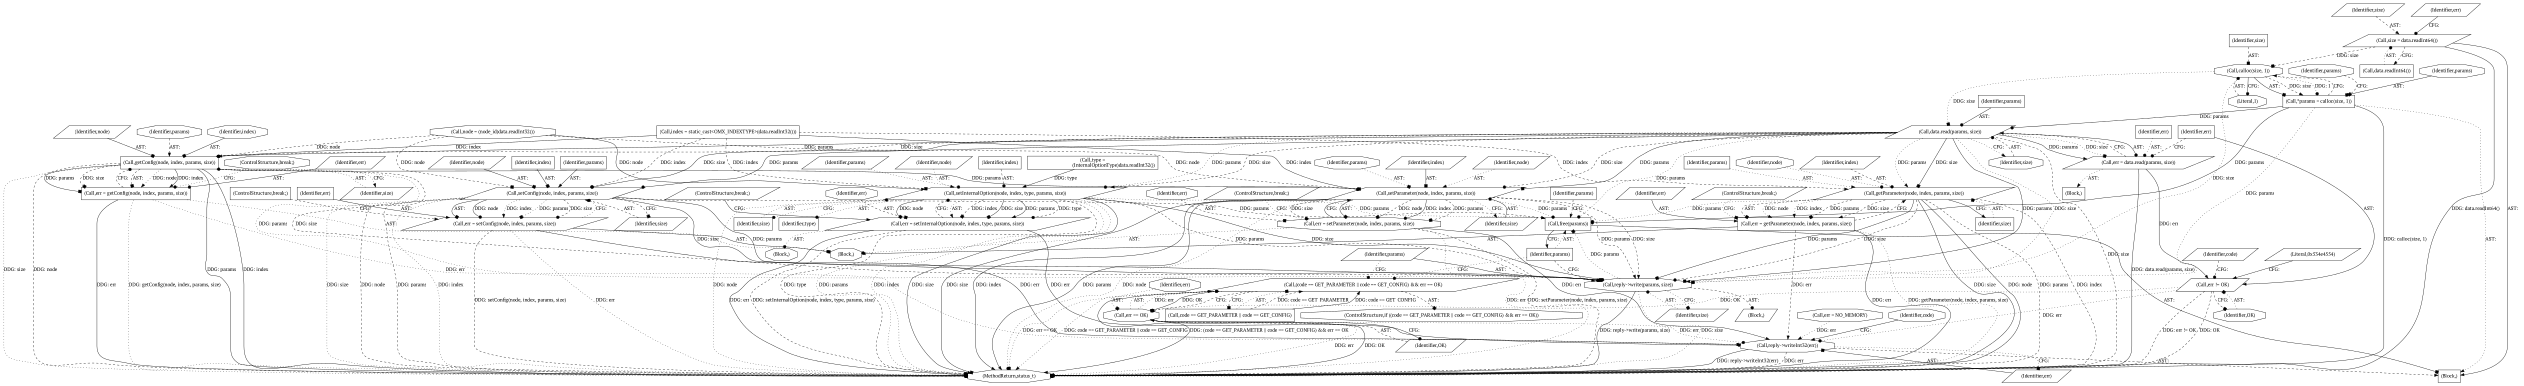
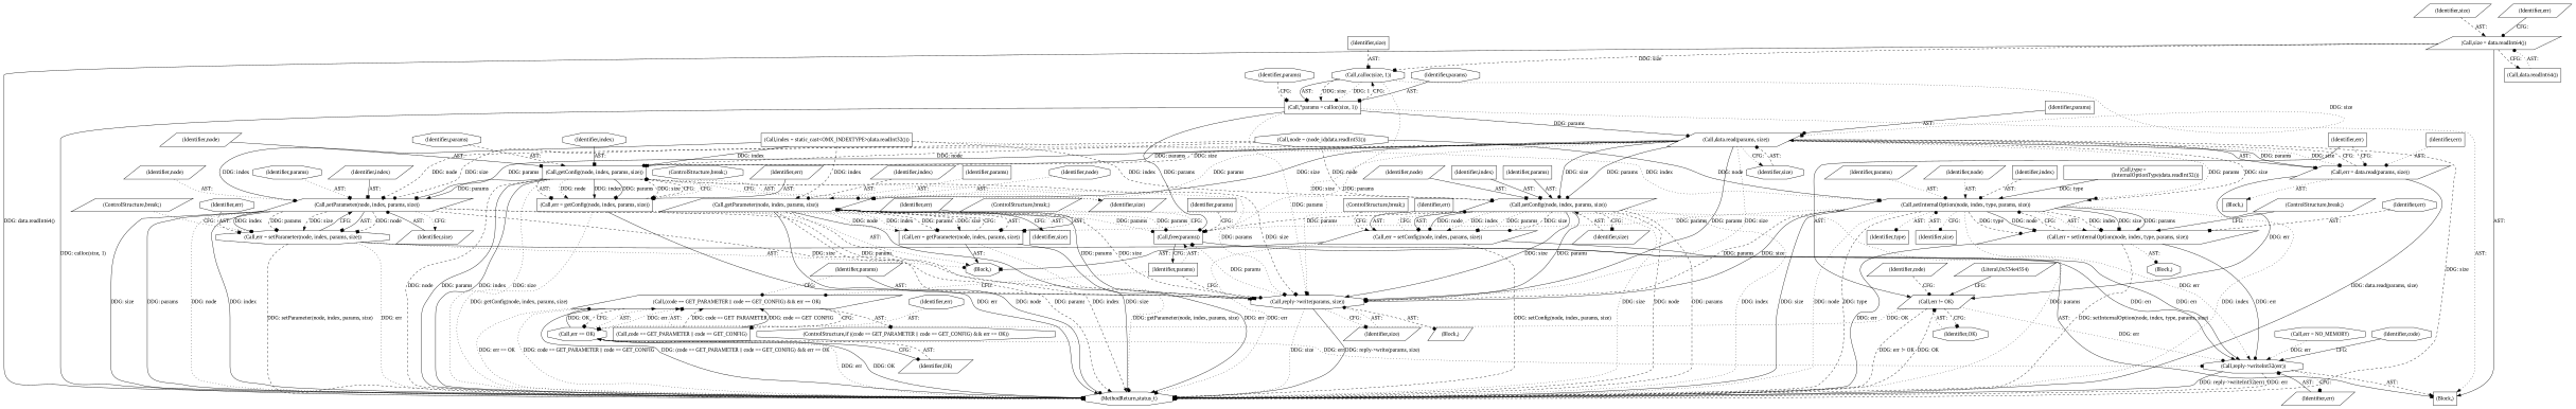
  digraph {
    fontname="PT Serif"
    node [fontname="PT Serif" shape=parallelogram]
    edge [arrowhead=normal fontname="PT Serif" style=solid]
    n1 [label="(Call,calloc(size, 1))" shape=octagon]
    n2 [label="(Call,*params = calloc(size, 1))" shape=box]
    n3 [label="(Call,data.read(params, size))"]
    n4 [label="(Call,reply->write(params, size))" shape=octagon]
-   n5 [label="(Literal,1)" shape=octagon]
    n6 [label="(MethodReturn,status_t)" shape=octagon]
    n7 [label="(Block,)" shape=box]
    n8 [label="(Call,free(params))" shape=box]
    n9 [label="(Call,err = data.read(params, size))"]
    n10 [label="(Call,getParameter(node, index, params, size))"]
    n11 [label="(Call,setParameter(node, index, params, size))"]
    n12 [label="(Call,getConfig(node, index, params, size))" shape=box]
    n13 [label="(Call,setConfig(node, index, params, size))"]
    n14 [label="(Call,setInternalOption(node, index, type, params, size))"]
    n15 [label="(Identifier,size)" shape=octagon]
    n16 [label="(Identifier,size)"]
    n17 [label="(Block,)"]
    n18 [label="(Call,size = data.readInt64())"]
    n19 [label="(Call,data.readInt64())" shape=box]
    n20 [label="(Identifier,params)" shape=box]
    n21 [label="(Call,err != OK)"]
    n22 [label="(Block,)" shape=box]
    n23 [label="(Call,err = getParameter(node, index, params, size))" shape=box]
    n24 [label="(Identifier,size)" shape=box]
    n25 [label="(Call,err = setParameter(node, index, params, size))" shape=octagon]
    n26 [label="(Identifier,size)"]
    n27 [label="(Call,err = getConfig(node, index, params, size))" shape=box]
    n28 [label="(Identifier,size)"]
    n29 [label="(Call,err = setConfig(node, index, params, size))"]
    n30 [label="(Identifier,size)"]
    n31 [label="(Call,err = setInternalOption(node, index, type, params, size))"]
    n32 [label="(Identifier,size)" shape=box]
    n33 [label="(Identifier,type)" shape=box]
    n34 [label="(Call,reply->writeInt32(err))" shape=octagon]
    n35 [label="(Call,err == OK)" shape=octagon]
    n36 [label="(Identifier,OK)" shape=octagon]
    n37 [label="(Identifier,err)"]
    n38 [label="(Call,(code == GET_PARAMETER || code == GET_CONFIG) && err == OK)"]
    n39 [label="(Identifier,OK)"]
    n40 [label="(Call,code == GET_PARAMETER || code == GET_CONFIG)" shape=box]
    n41 [label="(ControlStructure,if ((code == GET_PARAMETER || code == GET_CONFIG) && err == OK))" shape=octagon]
    n42 [label="(Block,)" shape=octagon]
    n43 [label="(Block,)" shape=octagon]
    n44 [label="(Call,index = static_cast<OMX_INDEXTYPE>(data.readInt32()))" shape=box]
    n45 [label="(Identifier,params)" shape=box]
    n46 [label="(Identifier,err)" shape=box]
    n47 [label="(Identifier,params)" shape=octagon]
    n48 [label="(Identifier,size)"]
    n49 [label="(Literal,0x534e4554)"]
    n50 [label="(Identifier,params)" shape=octagon]
    n51 [label="(Identifier,params)"]
    n52 [label="(Identifier,node)"]
    n53 [label="(Call,node = (node_id)data.readInt32())" shape=octagon]
    n54 [label="(Identifier,err)"]
    n55 [label="(Identifier,index)" shape=octagon]
    n56 [label="(Identifier,index)" shape=box]
    n57 [label="(Identifier,params)" shape=octagon]
    n58 [label="(Call,type =\n                                (InternalOptionType)data.readInt32())" shape=box]
    n59 [label="(ControlStructure,break;)" shape=octagon]
    n60 [label="(Identifier,node)"]
    n61 [label="(Identifier,index)"]
    n62 [label="(Identifier,index)" shape=box]
    n63 [label="(ControlStructure,break;)"]
    n64 [label="(ControlStructure,break;)"]
    n65 [label="(Identifier,err)" shape=octagon]
    n66 [label="(ControlStructure,break;)" shape=box]
    n67 [label="(Identifier,code)"]
    n68 [label="(Identifier,err)"]
    n69 [label="(ControlStructure,break;)"]
    n70 [label="(Identifier,err)" shape=box]
    n71 [label="(Identifier,err)" shape=octagon]
    n72 [label="(Identifier,err)"]
    n73 [label="(Identifier,node)"]
    n74 [label="(Call,err = NO_MEMORY)" shape=octagon]
    n75 [label="(Identifier,node)" shape=octagon]
    n76 [label="(Identifier,params)" shape=box]
    n77 [label="(Identifier,params)" shape=box]
    n78 [label="(Identifier,node)"]
    n79 [label="(Identifier,params)" shape=octagon]
    n80 [label="(Identifier,err)" shape=octagon]
    n81 [label="(Identifier,params)"]
    n82 [label="(Identifier,params)" shape=box]
    n83 [label="(Identifier,code)" shape=octagon]
    n84 [label="(Identifier,err)" shape=box]
    n85 [label="(Identifier,index)"]
    n86 [label="(Identifier,size)" shape=box]
    n1 -> n2 [arrowhead=box label="AST: "]
    n1 -> n2 [label="DDG: size" style=dashed]
    n1 -> n2 [arrowhead=dot label="DDG: 1" style=dotted]
    n1 -> n3 [arrowhead=box label="DDG: size" style=dotted]
    n1 -> n4 [arrowhead=box label="DDG: size" style=dotted]
-   n1 -> n5 [arrowhead=dot label="CFG: "]
    n2 -> n1 [label="CFG: " style=dashed]
    n2 -> n3 [arrowhead=dot label="DDG: params"]
    n2 -> n4 [label="DDG: params" style=dotted]
    n2 -> n6 [label="DDG: calloc(size, 1)"]
    n2 -> n7 [label="AST: " style=dotted]
    n2 -> n8 [arrowhead=dot label="DDG: params"]
    n3 -> n4 [arrowhead=box label="DDG: params"]
    n3 -> n4 [label="DDG: size" style=dotted]
    n3 -> n6 [arrowhead=box label="DDG: size" style=dashed]
    n3 -> n8 [arrowhead=dot label="DDG: params" style=dotted]
    n3 -> n9 [arrowhead=dot label="AST: "]
    n3 -> n9 [label="DDG: params"]
    n3 -> n9 [arrowhead=box label="DDG: size" style=dotted]
    n3 -> n10 [label="DDG: params" style=dotted]
    n3 -> n10 [arrowhead=box label="DDG: size"]
    n3 -> n11 [arrowhead=box label="DDG: params"]
    n3 -> n11 [arrowhead=dot label="DDG: size" style=dashed]
    n3 -> n12 [arrowhead=dot label="DDG: params"]
    n3 -> n12 [label="DDG: size" style=dashed]
    n3 -> n13 [arrowhead=dot label="DDG: params"]
    n3 -> n13 [arrowhead=dot label="DDG: size"]
    n3 -> n14 [arrowhead=dot label="DDG: params" style=dotted]
    n3 -> n14 [label="DDG: size" style=dashed]
    n3 -> n15 [label="CFG: " style=dotted]
    n4 -> n6 [arrowhead=box label="DDG: reply->write(params, size)"]
    n4 -> n6 [label="DDG: size" style=dotted]
    n4 -> n8 [arrowhead=box label="DDG: params" style=dotted]
    n4 -> n16 [arrowhead=box label="CFG: " style=dotted]
    n4 -> n17 [arrowhead=dot label="AST: " style=dashed]
-   n5 -> n1 [arrowhead=dot label="AST: " style=dashed]
    n8 -> n7 [arrowhead=box label="AST: "]
    n8 -> n20 [label="CFG: "]
    n9 -> n3 [label="CFG: " style=dashed]
    n9 -> n6 [arrowhead=dot label="DDG: data.read(params, size)"]
    n9 -> n21 [label="DDG: err"]
    n9 -> n22 [label="AST: " style=dotted]
    n10 -> n4 [arrowhead=box label="DDG: params"]
    n10 -> n4 [arrowhead=dot label="DDG: size" style=dashed]
    n10 -> n6 [label="DDG: size"]
    n10 -> n6 [arrowhead=dot label="DDG: node"]
    n10 -> n6 [label="DDG: params" style=dashed]
    n10 -> n6 [label="DDG: index" style=dashed]
    n10 -> n8 [arrowhead=dot label="DDG: params" style=dotted]
    n10 -> n23 [arrowhead=box label="AST: " style=dashed]
    n10 -> n23 [label="DDG: node" style=dotted]
    n10 -> n23 [label="DDG: index" style=dotted]
    n10 -> n23 [arrowhead=box label="DDG: params" style=dashed]
    n10 -> n23 [label="DDG: size" style=dashed]
    n10 -> n24 [label="CFG: "]
    n11 -> n4 [label="DDG: params" style=dashed]
    n11 -> n4 [label="DDG: size" style=dashed]
    n11 -> n6 [arrowhead=box label="DDG: size"]
    n11 -> n6 [label="DDG: params"]
    n11 -> n6 [arrowhead=dot label="DDG: node" style=dotted]
    n11 -> n6 [label="DDG: index"]
    n11 -> n8 [arrowhead=dot label="DDG: params" style=dotted]
    n11 -> n25 [arrowhead=box label="AST: "]
    n11 -> n25 [arrowhead=box label="DDG: node" style=dashed]
    n11 -> n25 [arrowhead=dot label="DDG: index"]
    n11 -> n25 [arrowhead=box label="DDG: params" style=dashed]
    n11 -> n25 [label="DDG: size" style=dashed]
    n11 -> n26 [label="CFG: " style=dotted]
    n12 -> n4 [arrowhead=box label="DDG: params" style=dotted]
    n12 -> n4 [arrowhead=box label="DDG: size" style=dashed]
    n12 -> n6 [arrowhead=dot label="DDG: node" style=dashed]
    n12 -> n6 [arrowhead=box label="DDG: params"]
    n12 -> n6 [arrowhead=dot label="DDG: index"]
    n12 -> n6 [arrowhead=dot label="DDG: size" style=dotted]
    n12 -> n11 [label="DDG: params"]
    n12 -> n27 [arrowhead=box label="AST: " style=dashed]
    n12 -> n27 [label="DDG: node" style=dotted]
    n12 -> n27 [label="DDG: index"]
    n12 -> n27 [arrowhead=box label="DDG: params"]
    n12 -> n27 [arrowhead=box label="DDG: size" style=dashed]
    n12 -> n28 [label="CFG: " style=dotted]
    n13 -> n4 [arrowhead=dot label="DDG: params"]
    n13 -> n4 [label="DDG: size"]
    n13 -> n6 [arrowhead=dot label="DDG: size" style=dotted]
    n13 -> n6 [label="DDG: node" style=dashed]
    n13 -> n6 [arrowhead=dot label="DDG: params" style=dashed]
    n13 -> n6 [arrowhead=box label="DDG: index" style=dotted]
    n13 -> n8 [label="DDG: params" style=dashed]
    n13 -> n29 [arrowhead=box label="AST: "]
    n13 -> n29 [arrowhead=dot label="DDG: node"]
    n13 -> n29 [label="DDG: index" style=dotted]
    n13 -> n29 [arrowhead=box label="DDG: params" style=dotted]
    n13 -> n29 [arrowhead=dot label="DDG: size" style=dashed]
    n13 -> n30 [arrowhead=box label="CFG: " style=dashed]
    n14 -> n4 [arrowhead=dot label="DDG: params" style=dashed]
    n14 -> n4 [arrowhead=dot label="DDG: size"]
    n14 -> n6 [arrowhead=box label="DDG: type" style=dashed]
    n14 -> n6 [label="DDG: params" style=dotted]
    n14 -> n6 [arrowhead=dot label="DDG: index" style=dotted]
    n14 -> n6 [label="DDG: size"]
    n14 -> n6 [arrowhead=box label="DDG: node" style=dotted]
    n14 -> n8 [label="DDG: params" style=dotted]
    n14 -> n31 [label="AST: " style=dotted]
    n14 -> n31 [arrowhead=box label="DDG: index" style=dashed]
    n14 -> n31 [arrowhead=box label="DDG: size"]
    n14 -> n31 [label="DDG: params"]
    n14 -> n31 [arrowhead=dot label="DDG: type" style=dashed]
    n14 -> n31 [arrowhead=box label="DDG: node"]
    n14 -> n32 [arrowhead=dot label="CFG: " style=dotted]
    n14 -> n33 [arrowhead=dot label="AST: " style=dotted]
    n15 -> n3 [arrowhead=dot label="AST: " style=dashed]
    n16 -> n4 [arrowhead=dot label="AST: " style=dotted]
    n18 -> n1 [arrowhead=box label="DDG: size" style=dashed]
    n18 -> n6 [label="DDG: data.readInt64()"]
    n18 -> n7 [label="AST: "]
    n18 -> n19 [label="CFG: " style=dashed]
    n19 -> n18 [arrowhead=dot label="AST: " style=dotted]
    n20 -> n4 [label="CFG: " style=dashed]
    n20 -> n8 [label="AST: " style=dotted]
    n20 -> n38 [arrowhead=dot label="CFG: " style=dotted]
    n21 -> n6 [arrowhead=box label="DDG: err != OK" style=dashed]
    n21 -> n6 [arrowhead=dot label="DDG: OK" style=dashed]
    n21 -> n34 [arrowhead=dot label="DDG: err" style=dotted]
    n21 -> n35 [arrowhead=box label="DDG: OK" style=dotted]
    n21 -> n36 [arrowhead=box label="CFG: " style=dashed]
    n23 -> n6 [label="DDG: err"]
    n23 -> n6 [arrowhead=dot label="DDG: getParameter(node, index, params, size)" style=dotted]
    n23 -> n10 [label="CFG: " style=dashed]
-   n23 -> n34 [label="DDG: err" style=dashed]
    n23 -> n42 [label="AST: "]
    n24 -> n10 [arrowhead=box label="AST: " style=dotted]
    n25 -> n6 [label="DDG: setParameter(node, index, params, size)" style=dashed]
    n25 -> n6 [arrowhead=box label="DDG: err" style=dotted]
    n25 -> n11 [label="CFG: "]
    n25 -> n34 [label="DDG: err"]
    n25 -> n42 [arrowhead=dot label="AST: " style=dotted]
    n26 -> n11 [arrowhead=dot label="AST: "]
    n27 -> n6 [label="DDG: getConfig(node, index, params, size)" style=dotted]
    n27 -> n6 [label="DDG: err"]
    n27 -> n12 [arrowhead=dot label="CFG: " style=dashed]
    n27 -> n34 [label="DDG: err" style=dotted]
    n27 -> n42 [label="AST: " style=dotted]
    n28 -> n12 [arrowhead=dot label="AST: " style=dotted]
    n29 -> n6 [arrowhead=box label="DDG: err" style=dotted]
    n29 -> n6 [label="DDG: setConfig(node, index, params, size)" style=dashed]
    n29 -> n13 [arrowhead=dot label="CFG: " style=dotted]
    n29 -> n34 [label="DDG: err"]
    n29 -> n42 [arrowhead=box label="AST: "]
    n30 -> n13 [label="AST: " style=dashed]
    n31 -> n6 [arrowhead=dot label="DDG: setInternalOption(node, index, type, params, size)" style=dashed]
    n31 -> n6 [label="DDG: err"]
    n31 -> n14 [arrowhead=dot label="CFG: " style=dashed]
    n31 -> n34 [arrowhead=dot label="DDG: err"]
    n31 -> n43 [arrowhead=dot label="AST: " style=dotted]
    n32 -> n14 [arrowhead=dot label="AST: " style=dotted]
    n34 -> n6 [label="DDG: err" style=dashed]
    n34 -> n6 [arrowhead=dot label="DDG: reply->writeInt32(err)"]
    n34 -> n7 [label="AST: " style=dashed]
    n34 -> n37 [arrowhead=box label="CFG: " style=dotted]
    n35 -> n6 [label="DDG: err" style=dotted]
    n35 -> n6 [arrowhead=box label="DDG: OK"]
    n35 -> n34 [arrowhead=dot label="DDG: err" style=dotted]
    n35 -> n38 [label="AST: " style=dotted]
    n35 -> n38 [label="DDG: err" style=dotted]
    n35 -> n38 [arrowhead=dot label="DDG: OK"]
    n35 -> n39 [arrowhead=dot label="CFG: "]
    n36 -> n21 [arrowhead=box label="AST: " style=dotted]
    n37 -> n34 [arrowhead=box label="AST: "]
    n38 -> n6 [arrowhead=box label="DDG: err == OK" style=dotted]
    n38 -> n6 [label="DDG: code == GET_PARAMETER || code == GET_CONFIG" style=dotted]
    n38 -> n6 [label="DDG: (code == GET_PARAMETER || code == GET_CONFIG) && err == OK"]
    n38 -> n35 [arrowhead=box label="CFG: " style=dashed]
    n38 -> n40 [arrowhead=box label="CFG: " style=dashed]
    n38 -> n41 [arrowhead=box label="AST: " style=dashed]
    n39 -> n35 [label="AST: " style=dashed]
    n40 -> n38 [arrowhead=box label="AST: " style=dotted]
    n40 -> n38 [label="DDG: code == GET_PARAMETER" style=dashed]
    n40 -> n38 [label="DDG: code == GET_CONFIG"]
    n44 -> n10 [label="DDG: index" style=dashed]
    n44 -> n11 [arrowhead=dot label="DDG: index"]
    n44 -> n12 [arrowhead=dot label="DDG: index"]
    n44 -> n13 [arrowhead=dot label="DDG: index" style=dashed]
-   n44 -> n14 [arrowhead=box label="DDG: index" style=dashed]
+   n44 -> n14 [arrowhead=box label="DDG: index" style=dotted]
    n45 -> n10 [label="AST: " style=dotted]
    n46 -> n9 [arrowhead=dot label="CFG: " style=dashed]
    n46 -> n21 [label="AST: "]
    n47 -> n12 [label="AST: " style=dashed]
    n48 -> n18 [label="AST: " style=dashed]
    n49 -> n21 [label="CFG: "]
    n50 -> n2 [arrowhead=box label="CFG: " style=dashed]
    n51 -> n14 [arrowhead=dot label="AST: " style=dotted]
    n52 -> n14 [label="AST: " style=dotted]
    n53 -> n11 [arrowhead=box label="DDG: node" style=dashed]
    n53 -> n12 [label="DDG: node" style=dashed]
    n53 -> n13 [arrowhead=box label="DDG: node" style=dashed]
    n53 -> n14 [label="DDG: node"]
    n54 -> n23 [label="AST: "]
    n55 -> n12 [arrowhead=box label="AST: "]
    n56 -> n14 [arrowhead=dot label="AST: " style=dashed]
    n57 -> n11 [arrowhead=box label="AST: " style=dotted]
    n58 -> n14 [label="DDG: type"]
    n59 -> n27 [arrowhead=dot label="CFG: " style=dotted]
    n60 -> n13 [arrowhead=box label="AST: "]
    n61 -> n11 [arrowhead=box label="AST: "]
    n62 -> n13 [arrowhead=box label="AST: "]
    n63 -> n25 [arrowhead=dot label="CFG: " style=dotted]
    n64 -> n31 [label="CFG: "]
    n65 -> n31 [arrowhead=box label="AST: " style=dashed]
    n66 -> n29 [label="CFG: " style=dashed]
    n67 -> n21 [arrowhead=dot label="CFG: " style=dashed]
    n68 -> n18 [arrowhead=dot label="CFG: "]
    n69 -> n23 [arrowhead=box label="CFG: " style=dotted]
    n70 -> n29 [label="AST: "]
    n71 -> n25 [arrowhead=box label="AST: " style=dashed]
    n72 -> n27 [arrowhead=dot label="AST: "]
    n73 -> n12 [arrowhead=box label="AST: "]
    n74 -> n34 [label="DDG: err" style=dotted]
    n75 -> n10 [arrowhead=dot label="AST: " style=dotted]
    n76 -> n3 [arrowhead=dot label="AST: "]
    n77 -> n8 [label="CFG: " style=dashed]
    n78 -> n11 [label="AST: " style=dotted]
    n79 -> n2 [arrowhead=box label="AST: "]
    n80 -> n35 [arrowhead=box label="AST: " style=dotted]
    n81 -> n4 [arrowhead=dot label="AST: "]
    n81 -> n38 [arrowhead=dot label="CFG: " style=dotted]
    n82 -> n13 [label="AST: "]
    n83 -> n34 [label="CFG: "]
    n84 -> n9 [arrowhead=dot label="AST: " style=dotted]
    n85 -> n10 [arrowhead=dot label="AST: " style=dashed]
    n86 -> n1 [arrowhead=box label="AST: " style=dashed]
  }
